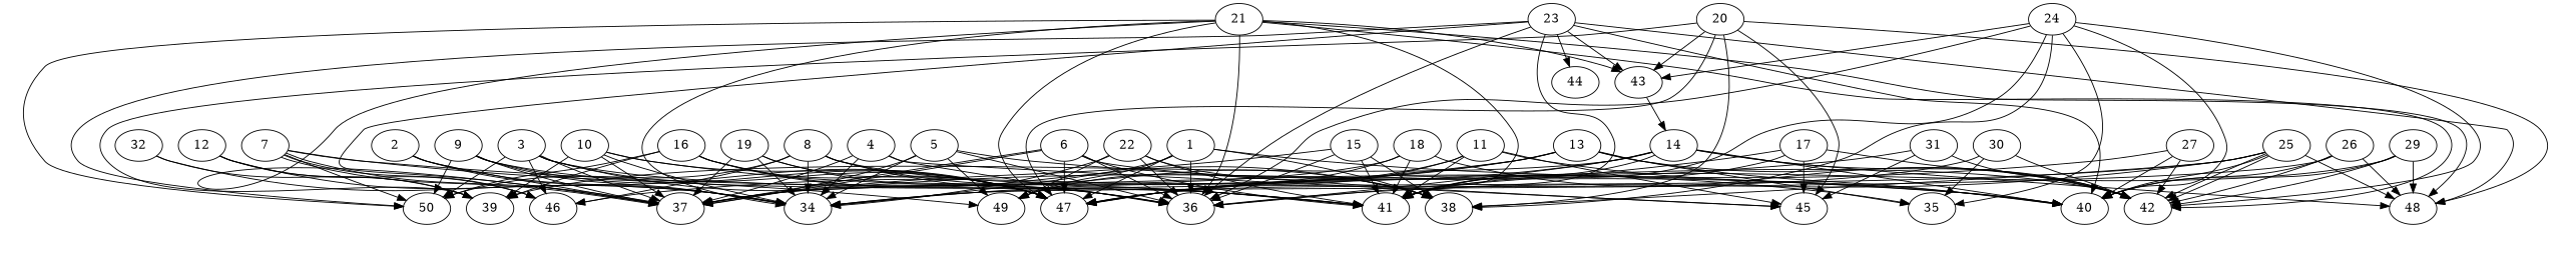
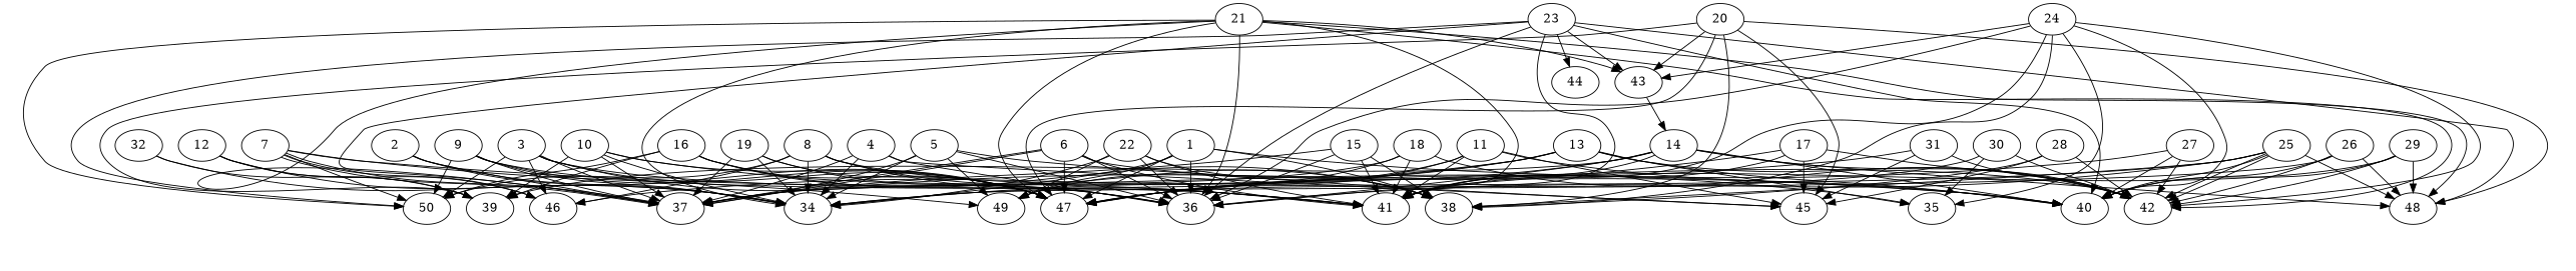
  digraph {
    node [alpha=0.13]
    1 [expect_size=5477376]
    34 [alpha=0.18 expect_size=14775296]
    35 [alpha=0.09 expect_size=35834880]
    36 [alpha=0.10 expect_size=8649728]
    38 [expect_size=20753408]
    47 [alpha=0.03 expect_size=26206208]
    49 [alpha=0.10 expect_size=34979840]
    2 [alpha=0.08 expect_size=27203584]
    37 [alpha=0.11 expect_size=38335488]
    3 [alpha=0.15 expect_size=50824192]
    41 [alpha=0.08 expect_size=26590208]
    46 [alpha=0.15 expect_size=49549312]
    50 [alpha=0.02 expect_size=41505792]
    4 [alpha=0.03 expect_size=35351552]
    45 [alpha=0.10 expect_size=28149760]
    5 [alpha=0.17 expect_size=9548800]
    40 [alpha=0.09 expect_size=13510656]
    6 [alpha=0.10 expect_size=15983616]
    7 [alpha=0.01 expect_size=42663936]
    8 [alpha=0.08 expect_size=37514240]
    42 [alpha=0.03 expect_size=13067264]
    9 [alpha=0.07 expect_size=30961664]
    10 [alpha=0.17 expect_size=29450240]
    39 [alpha=0.03 expect_size=35362816]
    11 [alpha=0.04 expect_size=38079488]
    12 [alpha=0.02 expect_size=20740096]
    13 [expect_size=38601728]
    14 [expect_size=27448320]
    48 [alpha=0.20 expect_size=52385792]
    43 [alpha=0.17 expect_size=35624960]
    15 [alpha=0.11 expect_size=34468864]
    16 [alpha=0.08 expect_size=28370944]
    17 [alpha=0.04 expect_size=52322304]
    18 [alpha=0.05 expect_size=6505472]
    19 [alpha=0.08 expect_size=25573376]
    20 [alpha=0.04 expect_size=43213824]
    21 [alpha=0.01 expect_size=35289088]
    22 [alpha=0.06 expect_size=43947008]
    23 [alpha=0.11 expect_size=48072704]
    44 [alpha=0.02 expect_size=33250304]
    24 [alpha=0.09 expect_size=31432704]
    25 [alpha=0.08 expect_size=15421440]
    26 [expect_size=41705472]
    27 [expect_size=14527488]
+   28 [alpha=0.06 expect_size=24881152]
    29 [alpha=0.11 expect_size=37655552]
    30 [alpha=0.06 expect_size=9389056]
    31 [alpha=0.14 expect_size=19429376]
    32 [alpha=0.10 expect_size=20825088]
    1 -> 34
    1 -> 35
    1 -> 36
    1 -> 38
    1 -> 47
    1 -> 49
    2 -> 34
    2 -> 47
    2 -> 37
    3 -> 36
    3 -> 47
    3 -> 37
    3 -> 41
    3 -> 46
    3 -> 50
    4 -> 34
    4 -> 36
    4 -> 37
    4 -> 45
    5 -> 34
    5 -> 36
    5 -> 49
    5 -> 37
    5 -> 40
    6 -> 36
    6 -> 47
    6 -> 37
    6 -> 37
    6 -> 41
    6 -> 45
    7 -> 49
    7 -> 37
    7 -> 37
    7 -> 46
    7 -> 50
    7 -> 40
    8 -> 34
    8 -> 38
    8 -> 41
    8 -> 46
    8 -> 50
    8 -> 42
    9 -> 34
    9 -> 47
    9 -> 37
    9 -> 41
    9 -> 50
    10 -> 34
    10 -> 47
    10 -> 37
    10 -> 41
    10 -> 39
    11 -> 47
    11 -> 49
    11 -> 41
    11 -> 45
    11 -> 40
    12 -> 34
    12 -> 46
    12 -> 39
    13 -> 34
    13 -> 35
    13 -> 47
    13 -> 46
    13 -> 40
    13 -> 42
    14 -> 36
    14 -> 47
    14 -> 41
    14 -> 40
    14 -> 42
    14 -> 39
    14 -> 48
    43 -> 14
    15 -> 36
    15 -> 38
    15 -> 37
    15 -> 41
    16 -> 36
    16 -> 38
    16 -> 47
    16 -> 50
    16 -> 39
    17 -> 36
    17 -> 41
    17 -> 45
    17 -> 42
    18 -> 47
    18 -> 37
    18 -> 41
    18 -> 42
    19 -> 34
    19 -> 36
    19 -> 47
    19 -> 37
    20 -> 38
    20 -> 47
    20 -> 45
    20 -> 39
    20 -> 48
    20 -> 43
    21 -> 34
    21 -> 36
    21 -> 47
    21 -> 37
    21 -> 41
    21 -> 50
    21 -> 42
    21 -> 48
    21 -> 43
    22 -> 34
    22 -> 36
    22 -> 38
    22 -> 49
    22 -> 41
    23 -> 36
    23 -> 37
    23 -> 41
    23 -> 50
    23 -> 40
    23 -> 48
    23 -> 43
    23 -> 44
    24 -> 35
    24 -> 36
    24 -> 38
    24 -> 41
    24 -> 40
    24 -> 42
    24 -> 43
    25 -> 34
    25 -> 36
    25 -> 38
    25 -> 40
    25 -> 42
    25 -> 42
    25 -> 48
    26 -> 34
    26 -> 40
    26 -> 42
    26 -> 48
    27 -> 47
    27 -> 40
    27 -> 42
+   28 -> 38
+   28 -> 45
+   28 -> 42
    29 -> 41
    29 -> 40
    29 -> 42
    29 -> 48
    30 -> 35
    30 -> 47
    30 -> 42
    31 -> 37
    31 -> 45
    31 -> 42
    32 -> 34
    32 -> 39
  }
